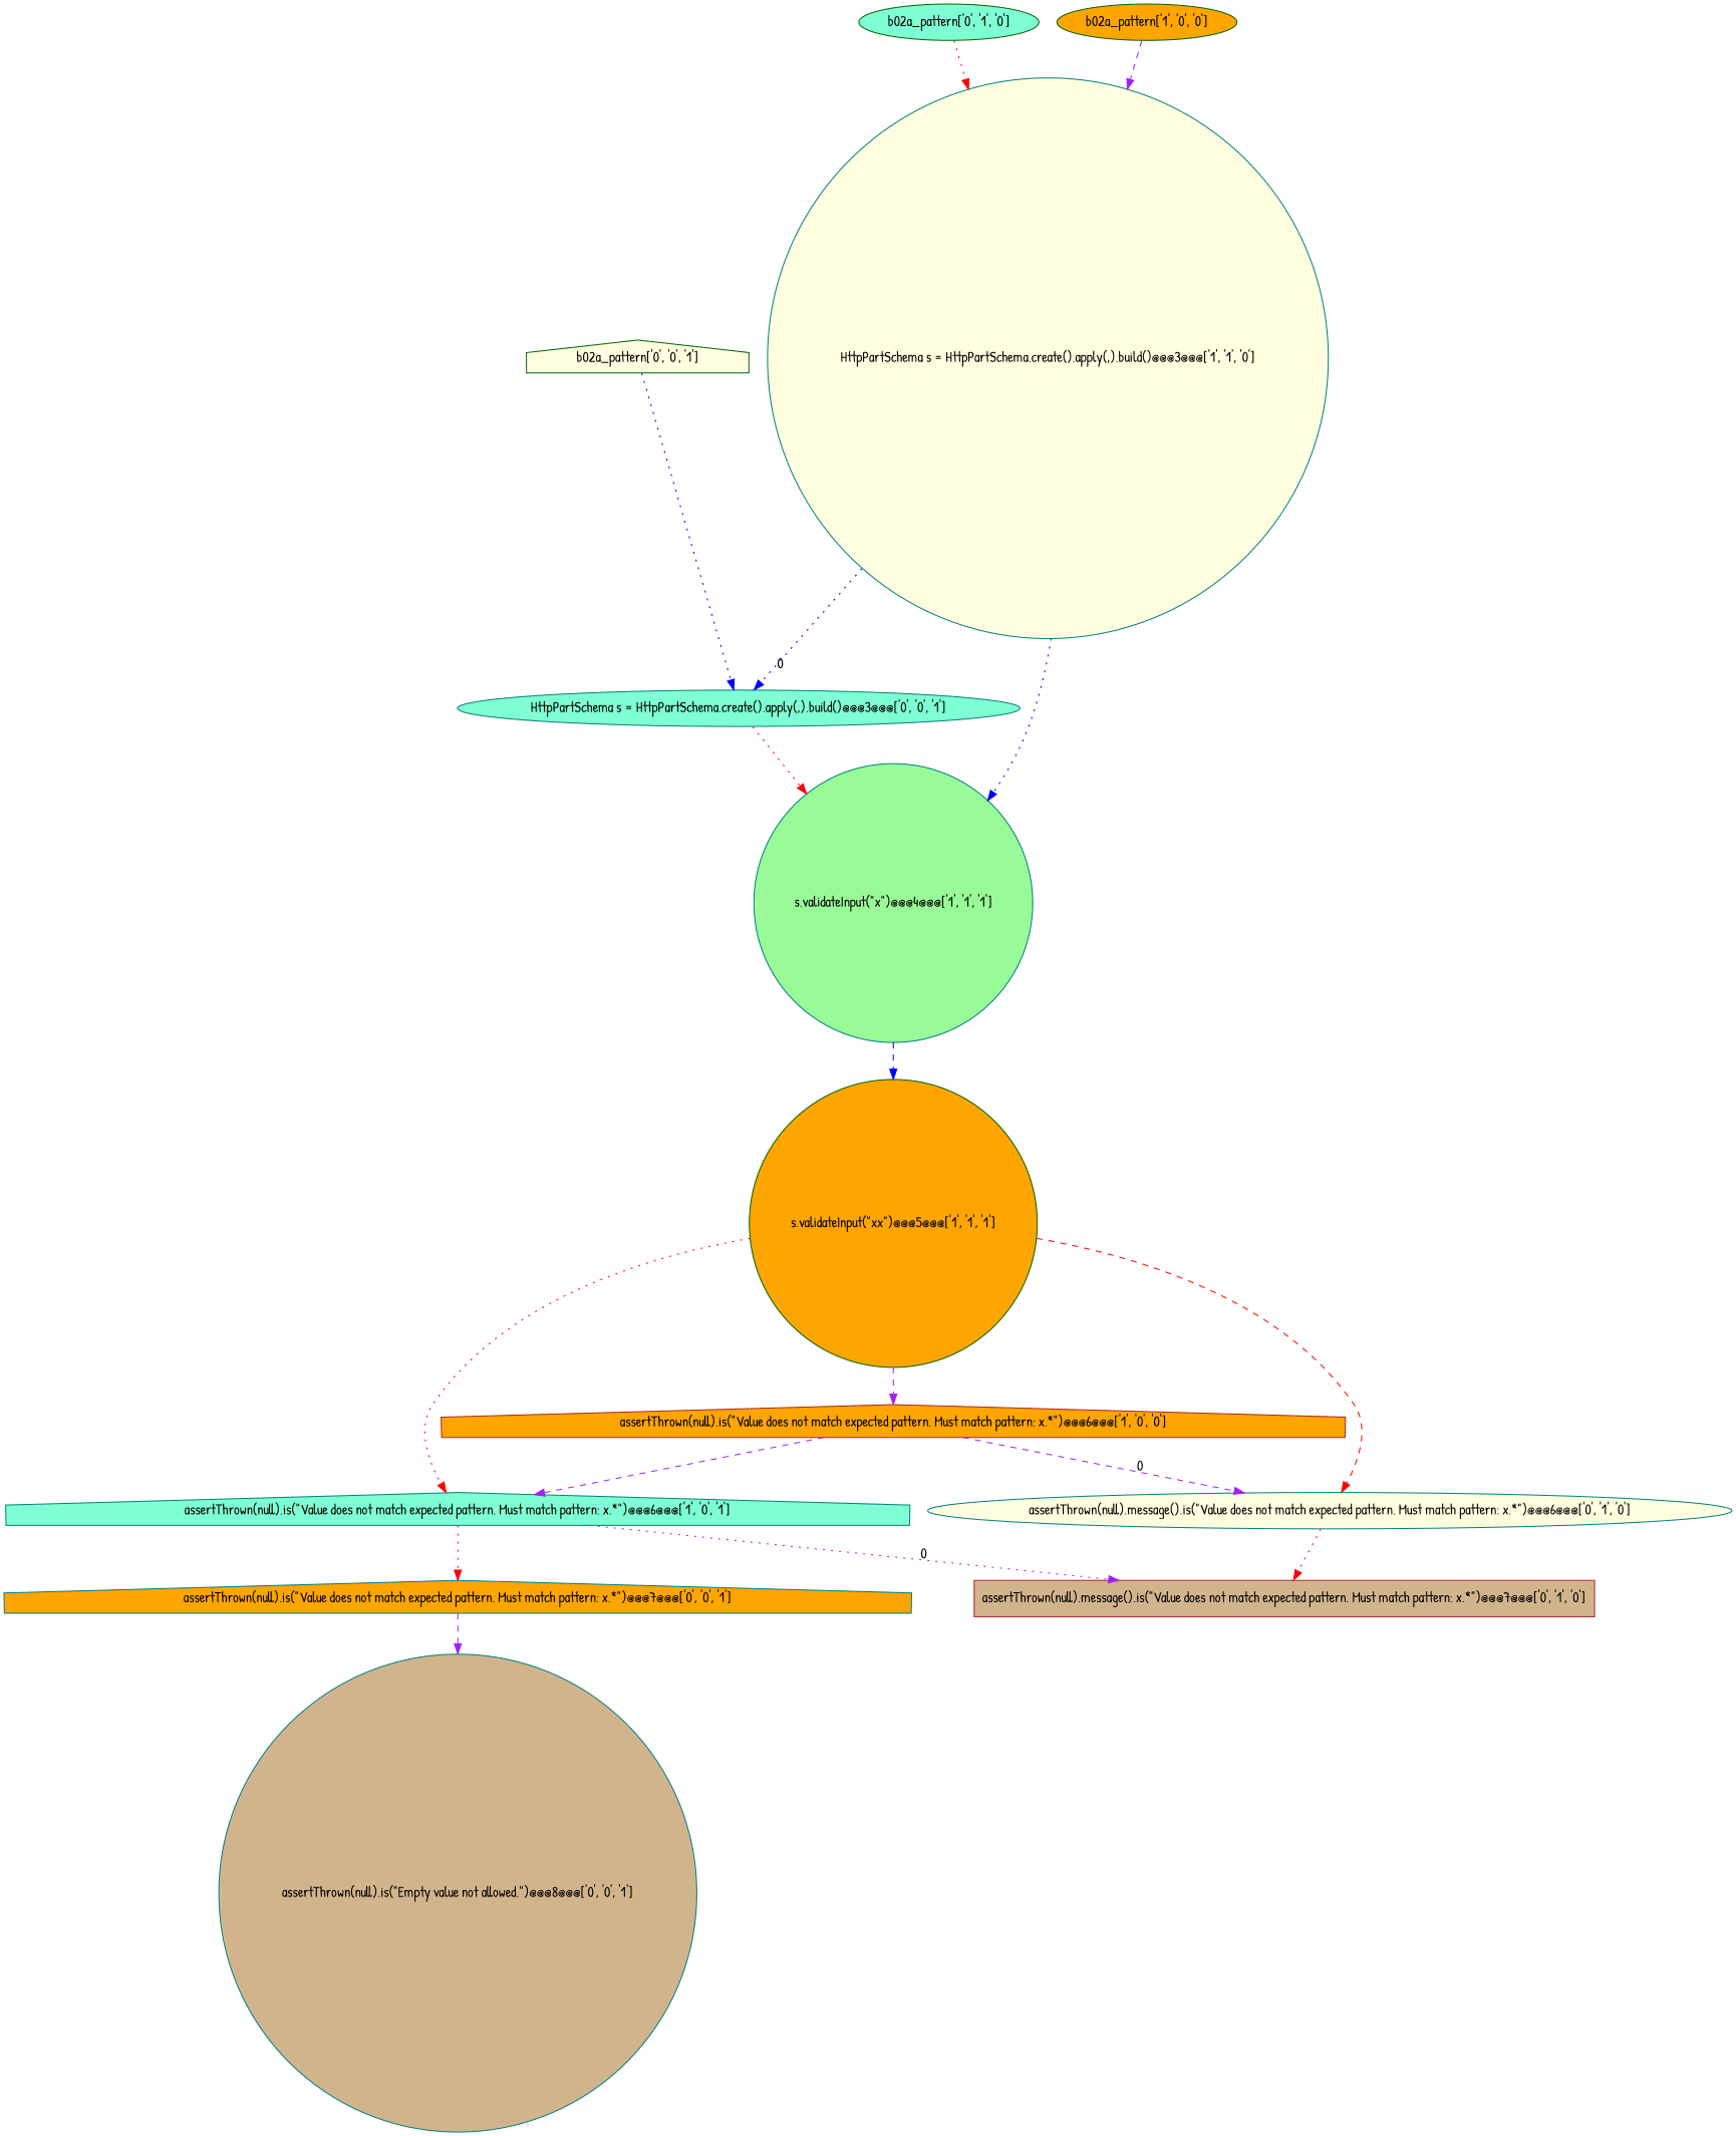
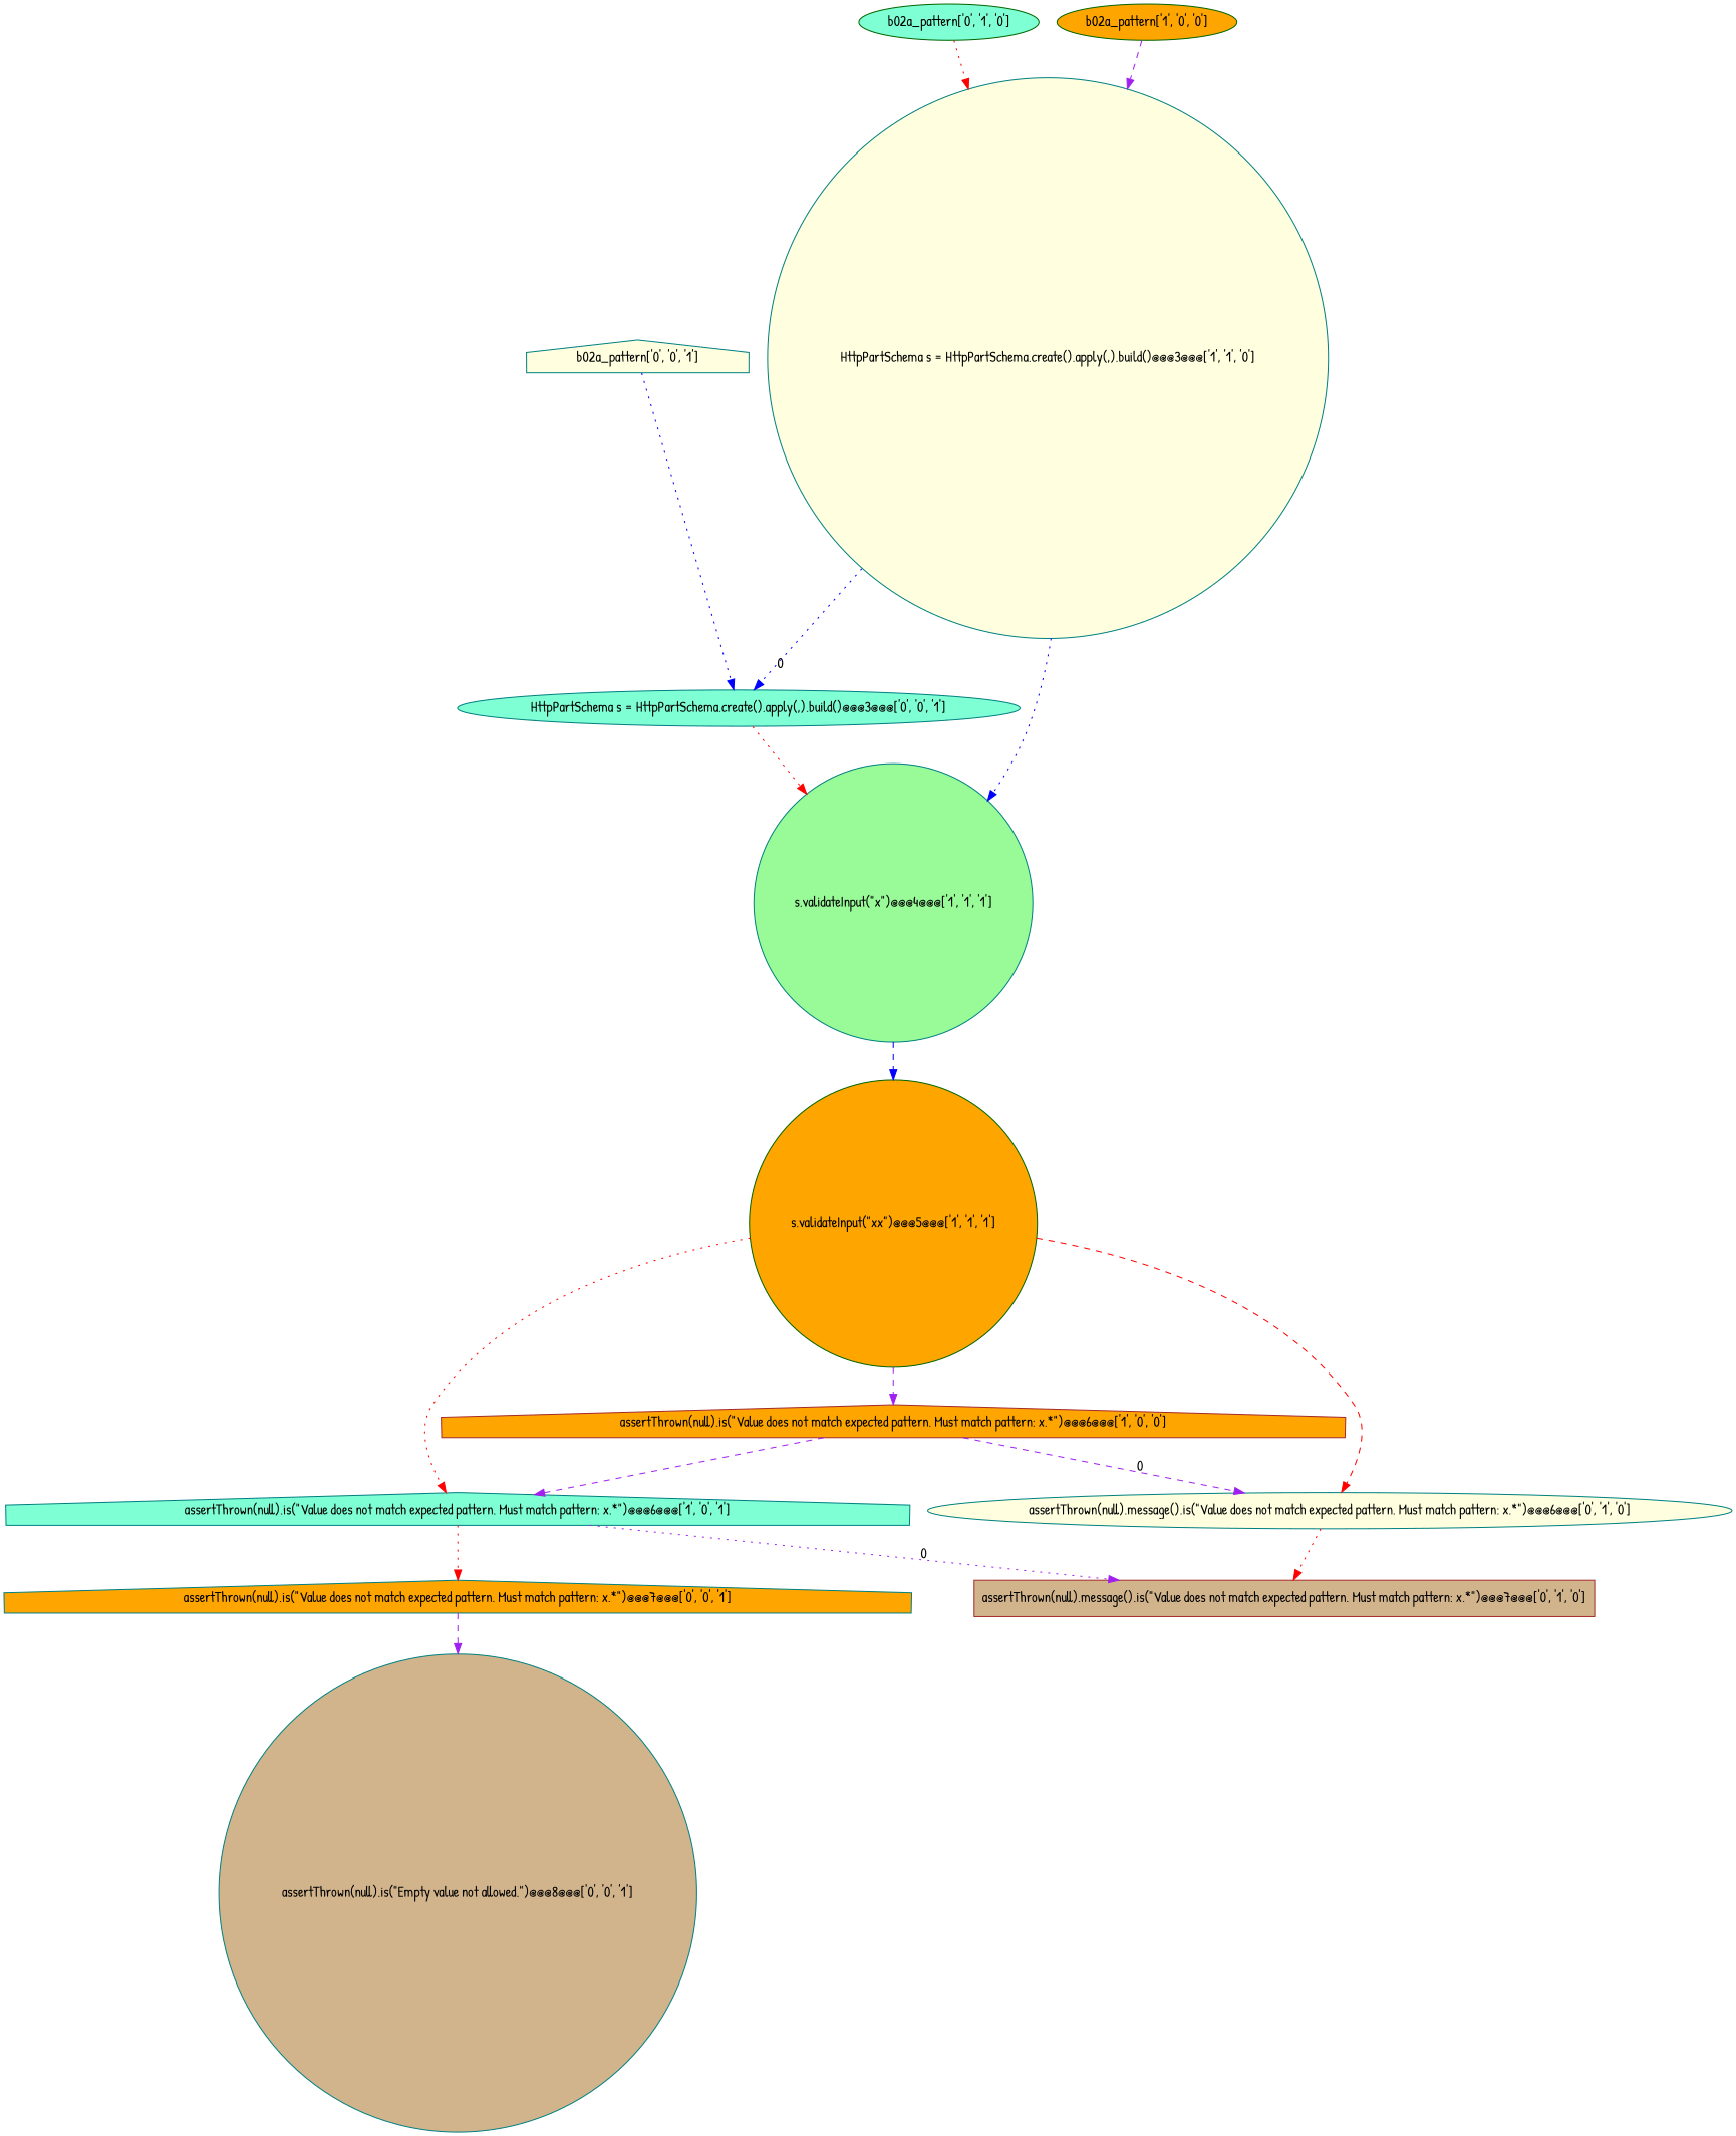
  digraph {
    fontname="Patrick Hand"
    node [fillcolor=orange shape=circle style=filled color=teal fontname="Patrick Hand"]
    edge [style=dotted color=red fontname="Patrick Hand"]
    n1 [fillcolor=lightyellow label="HttpPartSchema s = HttpPartSchema.create().apply(,).build()@@@3@@@['1', '1', '0']"]
    n2 [fillcolor=aquamarine label="HttpPartSchema s = HttpPartSchema.create().apply(,).build()@@@3@@@['0', '0', '1']" shape=ellipse]
    n3 [fillcolor=palegreen label="s.validateInput(\"x\")@@@4@@@['1', '1', '1']"]
    n4 [fillcolor=aquamarine label="assertThrown(null).is(\"Value does not match expected pattern. Must match pattern: x.*\")@@@6@@@['1', '0', '1']" shape=house]
    n5 [label="assertThrown(null).is(\"Value does not match expected pattern. Must match pattern: x.*\")@@@7@@@['0', '0', '1']" shape=house]
    n6 [fillcolor=tan label="assertThrown(null).message().is(\"Value does not match expected pattern. Must match pattern: x.*\")@@@7@@@['0', '1', '0']" shape=box color=brown]
    n7 [fillcolor=tan label="assertThrown(null).is(\"Empty value not allowed.\")@@@8@@@['0', '0', '1']"]
    n8 [label="assertThrown(null).is(\"Value does not match expected pattern. Must match pattern: x.*\")@@@6@@@['1', '0', '0']" shape=house color=brown]
    n9 [fillcolor=lightyellow label="assertThrown(null).message().is(\"Value does not match expected pattern. Must match pattern: x.*\")@@@6@@@['0', '1', '0']" shape=ellipse]
    n10 [fillcolor=aquamarine label="b02a_pattern['0', '1', '0']" shape=ellipse color=darkgreen]
    n11 [label="b02a_pattern['1', '0', '0']" shape=ellipse color=darkgreen]
    n12 [label="s.validateInput(\"xx\")@@@5@@@['1', '1', '1']" color=darkgreen]
-   n13 [fillcolor=lightyellow label="b02a_pattern['0', '0', '1']" shape=house color=darkgreen]
+   n13 [fillcolor=lightyellow label="b02a_pattern['0', '0', '1']" shape=house]
    n1 -> n2 [label=0 color=blue]
    n1 -> n3 [color=blue]
    n2 -> n3
    n3 -> n12 [style=dashed color=blue]
    n4 -> n5
    n4 -> n6 [label=0 color=purple]
    n5 -> n7 [style=dashed color=purple]
    n8 -> n4 [style=dashed color=purple]
    n8 -> n9 [label=0 style=dashed color=purple]
    n9 -> n6
    n10 -> n1
    n11 -> n1 [style=dashed color=purple]
    n12 -> n4
    n12 -> n8 [style=dashed color=purple]
    n12 -> n9 [style=dashed]
    n13 -> n2 [color=blue]
  }
